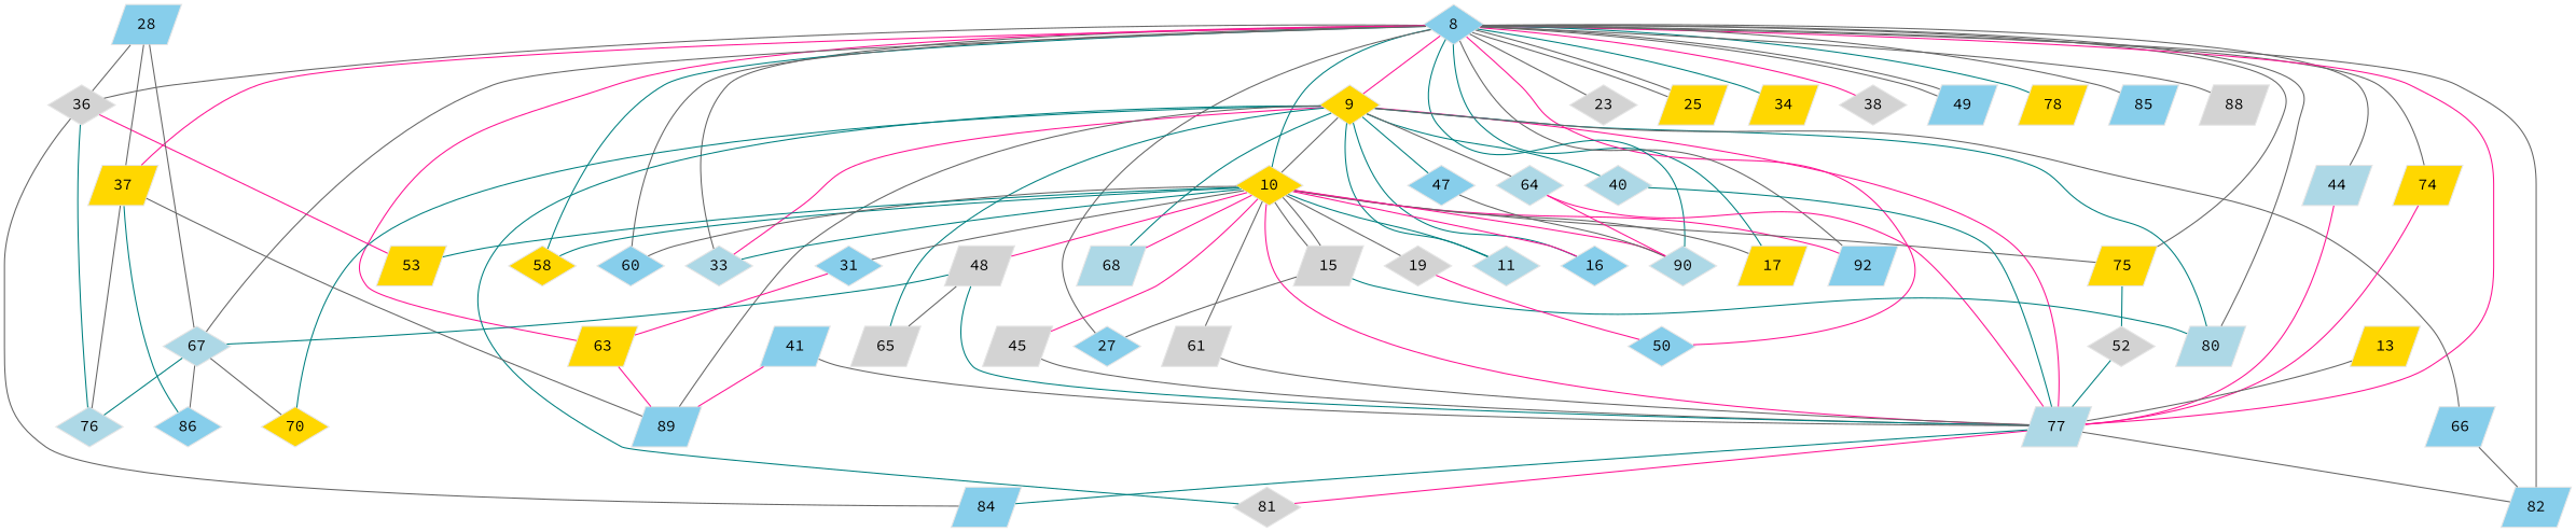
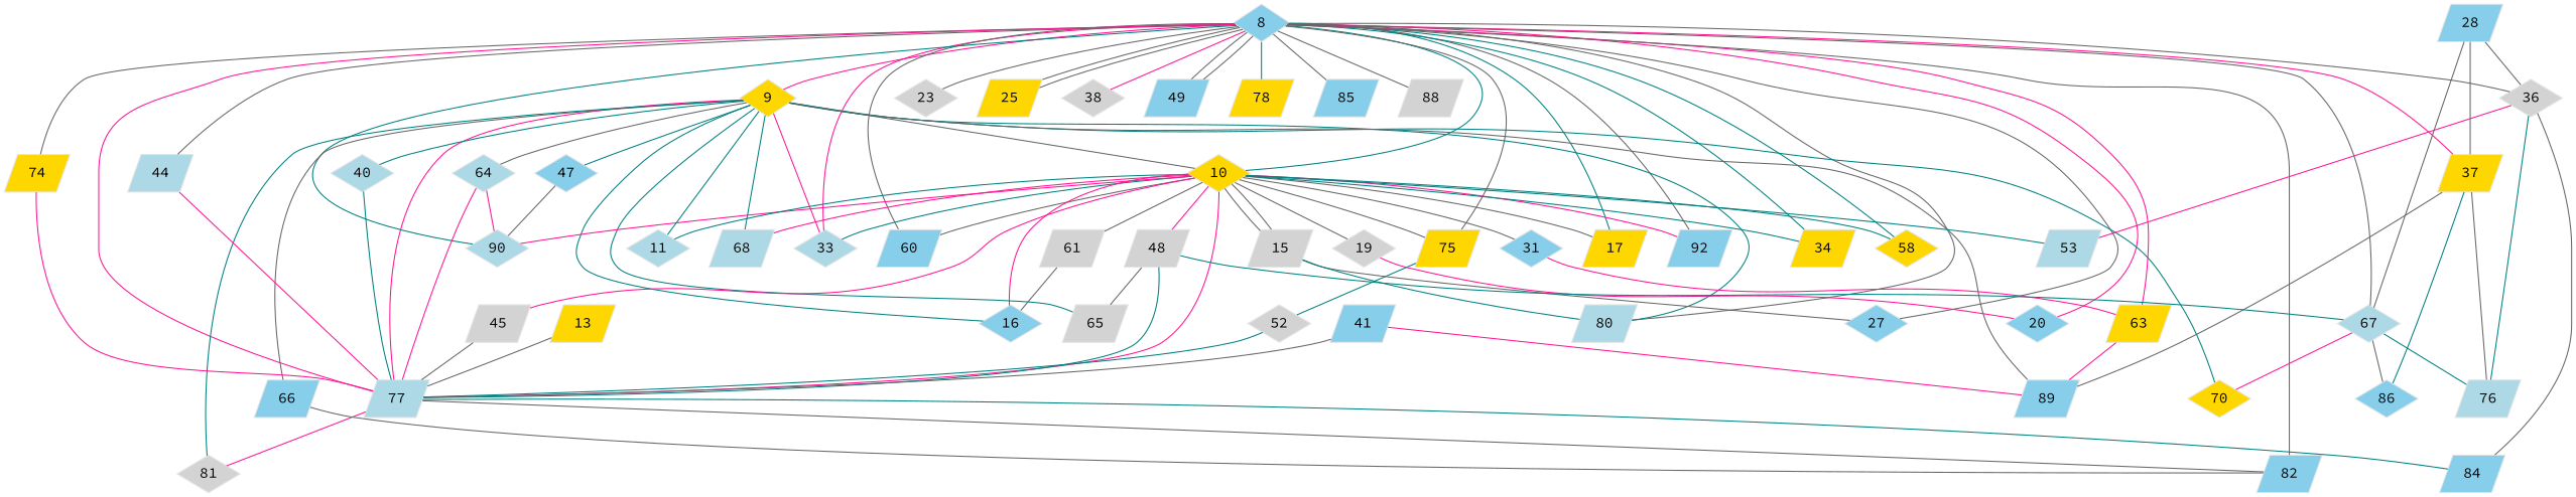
  graph {
    fontname="Source Code Pro"
    node [color=gray90 fillcolor=skyblue fontname="Source Code Pro" shape=parallelogram style=filled]
    edge [color=gray40 fontname="Source Code Pro"]
    8 [shape=diamond super="+6"]
    9 [fillcolor=gold shape=diamond super="+4+7"]
    10 [fillcolor=gold shape=diamond super="+1"]
    17 [fillcolor=gold]
-   20 [shape=diamond label=50]
+   20 [shape=diamond]
    23 [fillcolor=lightgrey shape=diamond]
    25 [fillcolor=gold]
    27 [shape=diamond]
    n9 [label=92]
    33 [fillcolor=lightblue shape=diamond]
    34 [fillcolor=gold]
    36 [fillcolor=lightgrey shape=diamond super="+35"]
    37 [fillcolor=gold super="+29"]
    38 [fillcolor=lightgrey shape=diamond]
    44 [fillcolor=lightblue]
    49
    n17 [fillcolor=gold label=58 shape=diamond super="+46+24"]
-   60 [shape=diamond]
+   60
    63 [fillcolor=gold super="+55"]
    67 [fillcolor=lightblue shape=diamond super="+21"]
    74 [fillcolor=gold]
    75 [fillcolor=gold]
    77 [fillcolor=lightblue super="+72+73"]
    78 [fillcolor=gold super="+69"]
    80 [fillcolor=lightblue super="+79"]
    82 [super="+57+56"]
    85
    88 [fillcolor=lightgrey super="+58"]
    90 [fillcolor=lightblue shape=diamond super="+62+30+87"]
    11 [fillcolor=lightblue shape=diamond]
    16 [shape=diamond]
    40 [fillcolor=lightblue shape=diamond]
    47 [shape=diamond]
    64 [fillcolor=lightblue shape=diamond super="+18+42"]
    65 [fillcolor=lightgrey]
    66
    68 [fillcolor=lightblue]
    70 [fillcolor=gold shape=diamond]
    81 [fillcolor=lightgrey shape=diamond]
    89 [super="+83"]
    15 [fillcolor=lightgrey]
    19 [fillcolor=lightgrey shape=diamond]
    31 [shape=diamond]
    45 [fillcolor=lightgrey]
    48 [fillcolor=lightgrey super="+14+43"]
-   53 [fillcolor=gold]
+   53 [fillcolor=lightblue]
    61 [fillcolor=lightgrey]
-   76 [fillcolor=lightblue shape=diamond super="+39"]
+   76 [fillcolor=lightblue super="+39"]
    84
    86 [shape=diamond]
    52 [fillcolor=lightgrey shape=diamond]
    13 [fillcolor=gold]
    28
    41
    8 -- 9 [color=deeppink weight=9]
    8 -- 10 [color=teal weight=6]
    8 -- 17 [color=teal]
    8 -- 20 [color=deeppink]
    8 -- 23 [weight=2]
    8 -- 25
    8 -- 25
    8 -- 27
    8 -- n9
-   8 -- 33
+   8 -- 33 [color=deeppink]
    8 -- 34 [color=teal]
    8 -- 36 [weight=5]
    8 -- 37 [color=deeppink weight=2]
    8 -- 38 [color=deeppink weight=2]
    8 -- 44
    8 -- 49
    8 -- 49
    8 -- n17 [color=teal weight=3]
    8 -- 60
    8 -- 63 [color=deeppink weight=2]
    8 -- 67
    8 -- 74
    8 -- 75
    8 -- 77 [color=deeppink weight=8]
    8 -- 78 [color=teal weight=3]
    8 -- 80
    8 -- 82 [weight=3]
    8 -- 85
    8 -- 88 [weight=3]
    8 -- 90 [color=teal weight=2]
    9 -- 10 [weight=6]
    9 -- 33 [color=deeppink]
    9 -- 77 [color=deeppink weight=7]
    9 -- 80 [color=teal]
    9 -- 11 [color=teal]
    9 -- 16 [color=teal]
    9 -- 40 [color=teal]
    9 -- 47 [color=teal]
    9 -- 64
    9 -- 65 [color=teal]
    9 -- 66
    9 -- 68 [color=teal]
    9 -- 70 [color=teal]
    9 -- 81 [color=teal]
    9 -- 89
    10 -- 17
    10 -- n9 [color=deeppink]
    10 -- 33 [color=teal]
+   10 -- 34 [color=teal]
    10 -- n17 [color=teal]
    10 -- 60
    10 -- 75
    10 -- 77 [color=deeppink weight=5]
    10 -- 90 [color=deeppink weight=3]
    10 -- 11 [color=teal]
    10 -- 16 [color=deeppink]
    10 -- 68 [color=deeppink]
    10 -- 15
    10 -- 15
    10 -- 19 [weight=2]
    10 -- 31 [weight=2]
    10 -- 45 [color=deeppink]
    10 -- 48 [color=deeppink weight=3]
    10 -- 53 [color=teal]
    10 -- 61
    36 -- 53 [color=deeppink]
    36 -- 76 [color=teal]
    36 -- 84
    37 -- 89
    37 -- 76
    37 -- 86 [color=teal]
    44 -- 77 [color=deeppink]
    63 -- 89 [color=deeppink]
-   67 -- 70
+   67 -- 70 [color=deeppink]
    67 -- 76 [color=teal]
    67 -- 86
    74 -- 77 [color=deeppink]
    75 -- 52 [color=teal]
    77 -- 82
    77 -- 81 [color=deeppink]
    77 -- 84 [color=teal]
    40 -- 77 [color=teal]
    47 -- 90
    64 -- 77 [color=deeppink]
    64 -- 90 [color=deeppink]
    66 -- 82
    15 -- 27
    15 -- 80 [color=teal weight=2]
    19 -- 20 [color=deeppink]
    31 -- 63 [color=deeppink]
    45 -- 77
    48 -- 67 [color=teal weight=2]
    48 -- 77 [color=teal]
    48 -- 65
-   61 -- 77
+   61 -- 16
    52 -- 77 [color=teal]
    13 -- 77 [weight=2]
    28 -- 36
    28 -- 37
    28 -- 67
    41 -- 77 [weight=2]
    41 -- 89 [color=deeppink]
  }
